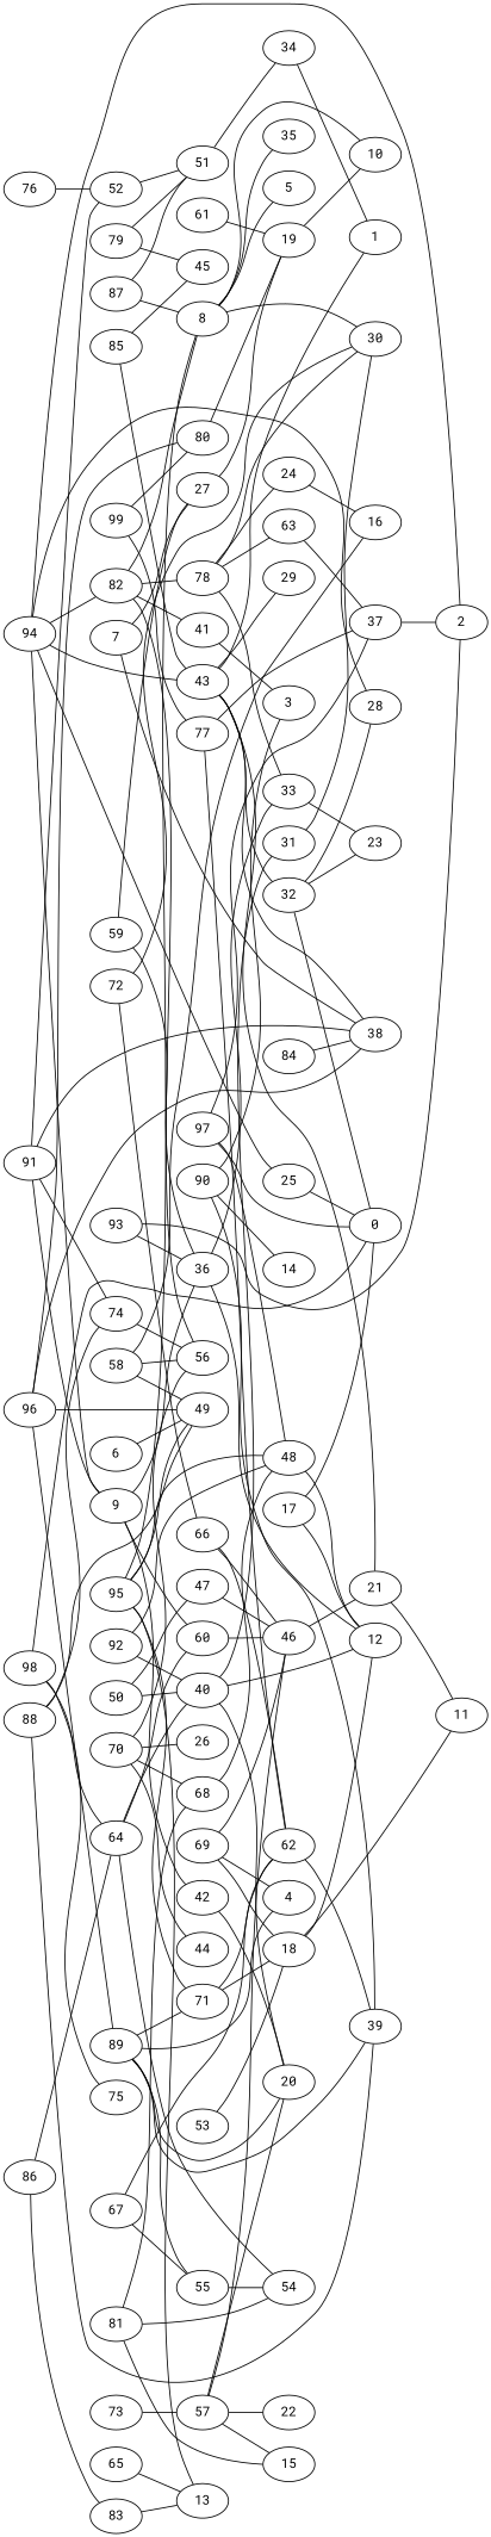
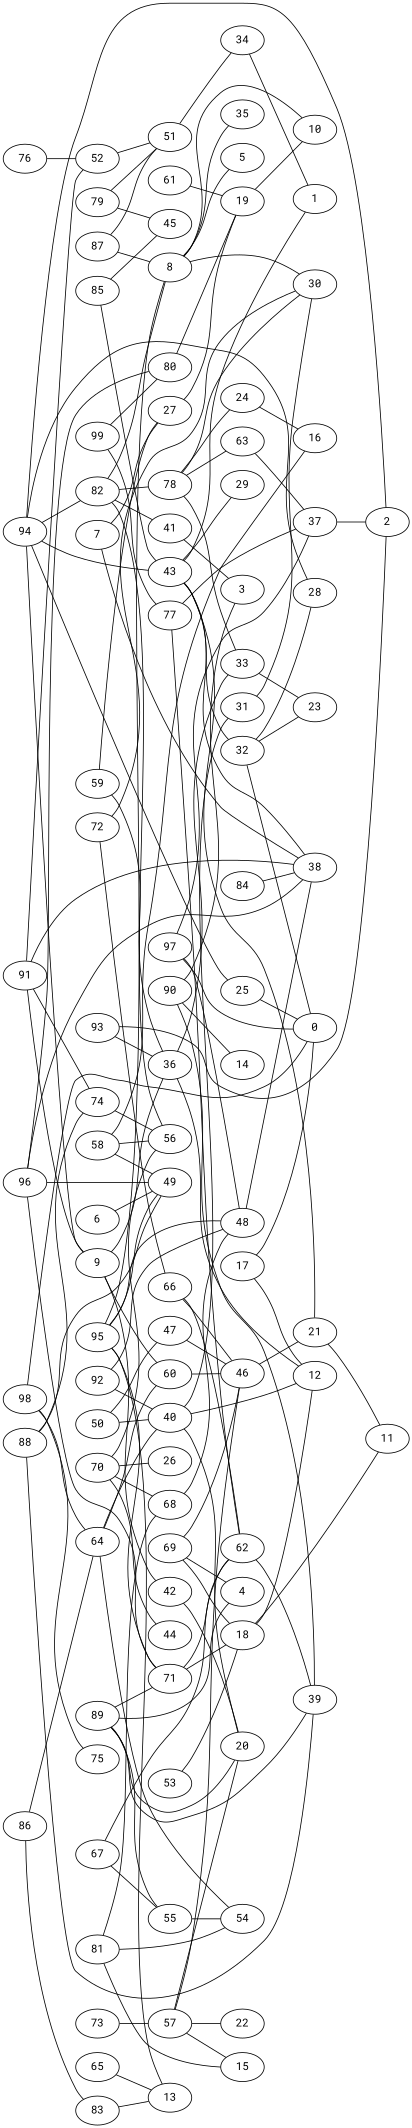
  digraph {
    fontname="Roboto Mono"
    rankdir=LR
    node [fontname="Roboto Mono"]
    edge [color=black dir=none fontname="Roboto Mono"]
    83
    13
    43
    41
    3
    88
    49
    39
    74
    97
    48
    0
    37
    38
    60
    46
    21
    25
    63
    2
    42
    20
    93
    36
    12
    33
    73
    57
    15
    22
    76
    52
    51
    68
    67
    62
    55
    59
    27
    50
    40
    47
    31
    34
    94
    82
    9
    28
    56
    8
    78
    32
    1
    29
    91
    11
    23
    96
    80
    89
    19
    4
    71
    64
    54
    77
    66
    70
    26
    44
    86
    17
    10
    18
    98
    75
    92
    35
    5
    30
    61
    53
    69
    95
    81
    87
    90
    14
    58
    16
    84
    24
    6
    79
    45
    99
    65
    7
    85
    72
    subgraph sub_1 {
      83
      13
      43
      41
      3
      88
      49
      39
      74
      97
      48
      0
      37
      38
      60
      46
      21
      25
      63
      2
      42
      20
      93
      36
      12
      33
      73
      57
      15
      22
      76
      52
      51
      68
      67
      62
      55
      59
      27
      50
      40
      47
      31
      34
      94
      82
      9
      28
      56
      8
      78
      32
      1
      29
      91
      11
      23
      96
      80
      89
      19
      4
      71
      64
      54
      77
      66
      70
      26
      44
      86
      17
      10
      18
      98
      75
      92
      35
      5
      30
      61
      53
      69
      95
      81
      87
      90
      14
      58
      16
      84
      24
      6
      79
      45
      99
      65
      7
      85
      72
    }
    83 -> 13
    43 -> 38
    43 -> 21
    43 -> 32
    43 -> 1
    43 -> 29
    41 -> 3
    88 -> 49
    88 -> 39
    88 -> 74
    74 -> 56
    97 -> 48
    97 -> 0
    97 -> 37
-   48 -> 12
+   48 -> 38
    37 -> 2
    60 -> 46
    46 -> 21
    21 -> 11
    25 -> 0
    63 -> 37
    42 -> 20
    93 -> 2
    93 -> 36
    36 -> 12
    36 -> 33
    33 -> 23
    73 -> 57
    57 -> 46
    57 -> 20
    57 -> 15
    57 -> 22
    76 -> 52
    52 -> 51
    51 -> 34
    68 -> 48
    67 -> 62
    67 -> 55
    62 -> 39
    55 -> 54
    59 -> 36
    59 -> 27
    27 -> 19
    50 -> 40
    50 -> 47
    40 -> 20
    40 -> 12
    40 -> 31
    47 -> 46
    31 -> 30
    34 -> 1
    94 -> 43
    94 -> 25
    94 -> 2
    94 -> 82
    94 -> 9
    94 -> 28
    82 -> 41
    82 -> 56
    82 -> 8
    82 -> 78
    9 -> 60
    9 -> 42
    9 -> 36
    8 -> 10
    8 -> 35
    8 -> 5
    8 -> 30
    78 -> 63
    78 -> 33
    78 -> 30
    78 -> 24
    32 -> 0
    32 -> 28
    32 -> 23
    91 -> 74
    91 -> 38
    91 -> 52
    91 -> 9
    96 -> 49
    96 -> 38
    96 -> 80
-   96 -> 89
+   96 -> 71
    80 -> 19
    89 -> 39
    89 -> 20
    89 -> 55
    89 -> 4
    89 -> 71
    19 -> 10
    71 -> 62
    71 -> 18
    64 -> 60
    64 -> 40
    64 -> 54
    77 -> 37
    77 -> 62
    66 -> 46
    66 -> 62
    70 -> 68
    70 -> 56
    70 -> 26
    70 -> 44
    86 -> 83
    86 -> 64
    17 -> 0
    17 -> 12
    18 -> 12
    18 -> 11
    98 -> 0
    98 -> 64
    98 -> 75
    92 -> 48
    92 -> 40
    61 -> 19
    53 -> 18
    69 -> 46
    69 -> 4
    69 -> 18
    95 -> 13
    95 -> 49
    95 -> 48
    95 -> 8
    95 -> 71
    81 -> 15
    81 -> 68
    81 -> 54
    87 -> 51
    87 -> 8
    90 -> 3
    90 -> 39
    90 -> 14
    58 -> 49
    58 -> 56
    58 -> 16
    84 -> 38
    24 -> 16
    6 -> 49
    79 -> 51
    79 -> 45
    99 -> 80
    99 -> 77
    65 -> 13
    7 -> 38
    7 -> 27
    85 -> 43
    85 -> 45
    72 -> 66
    72 -> 30
  }
